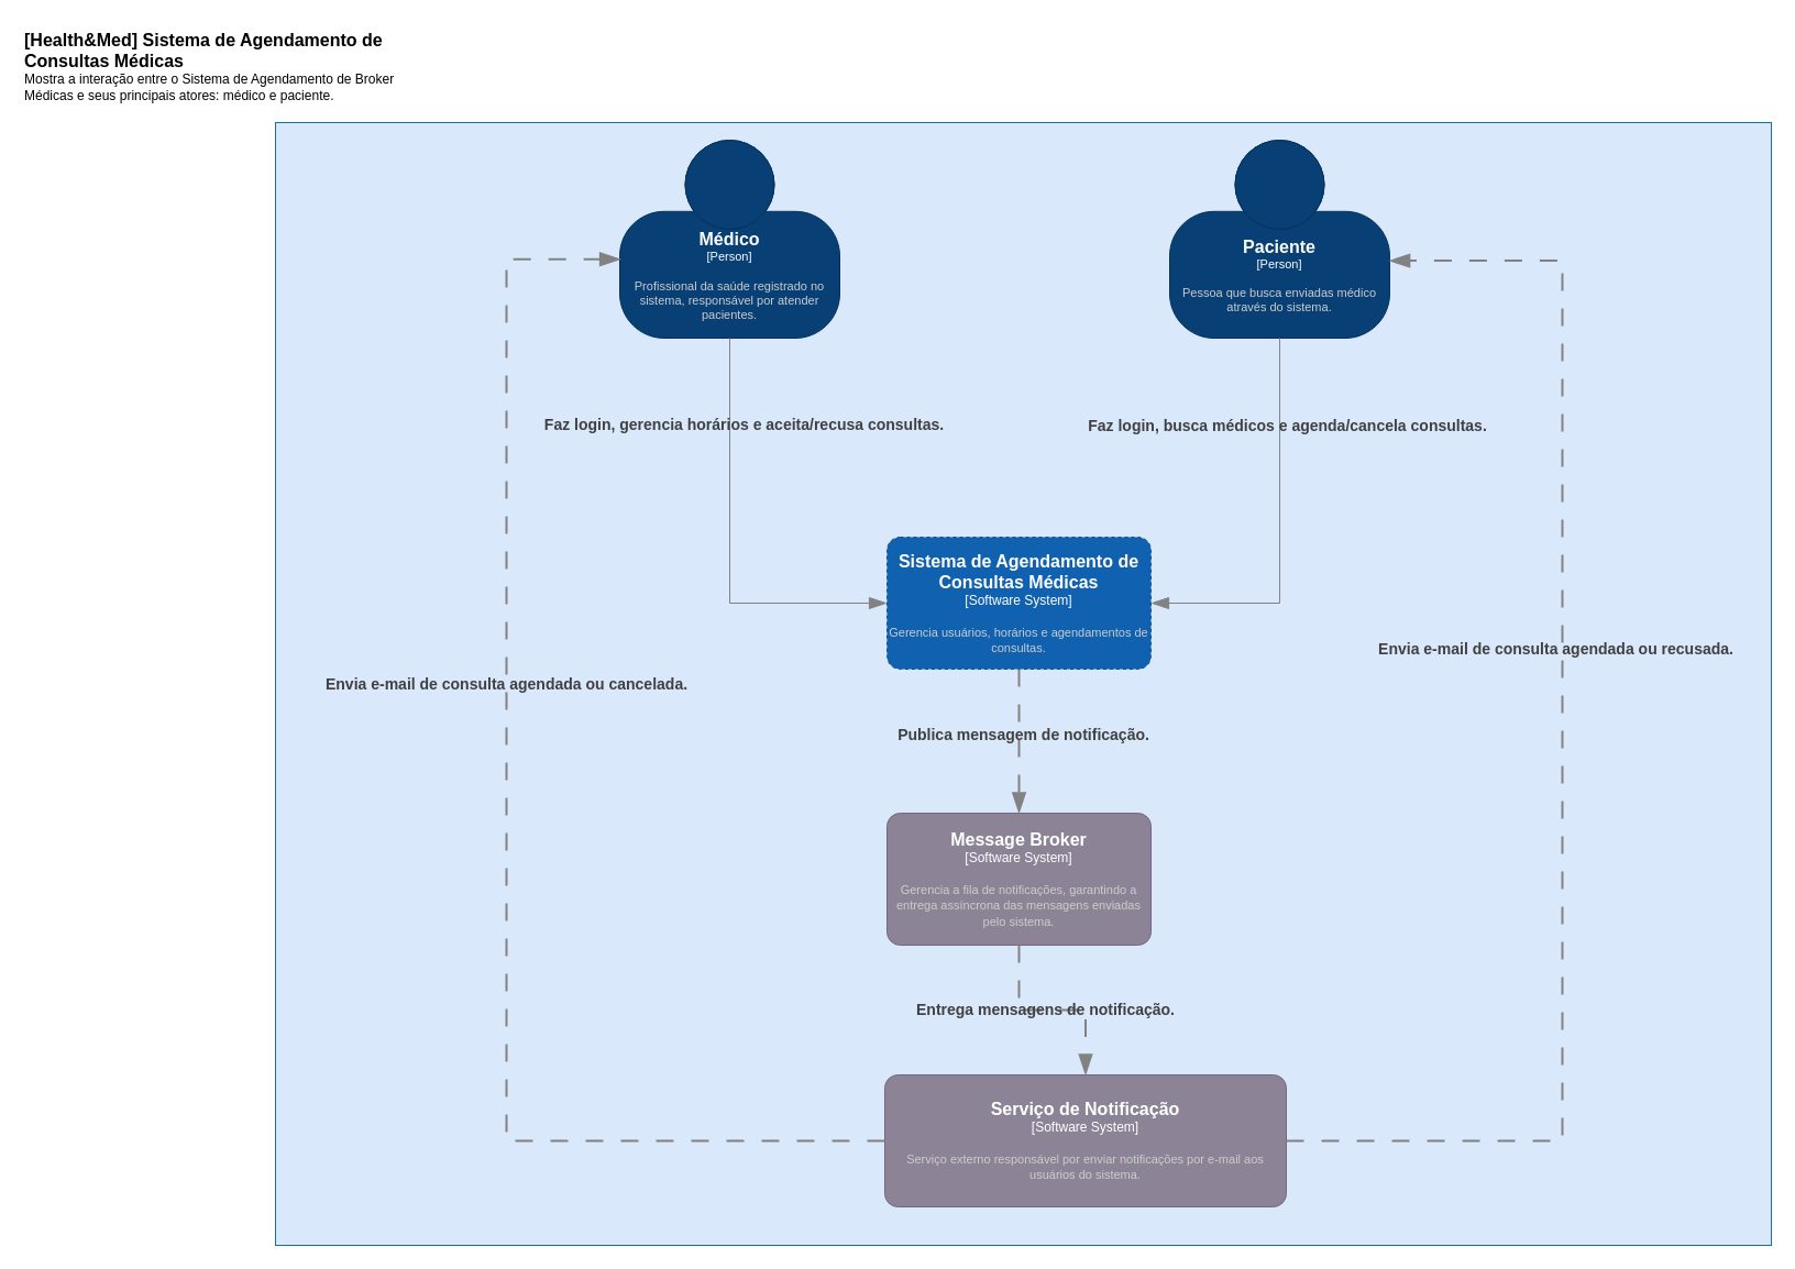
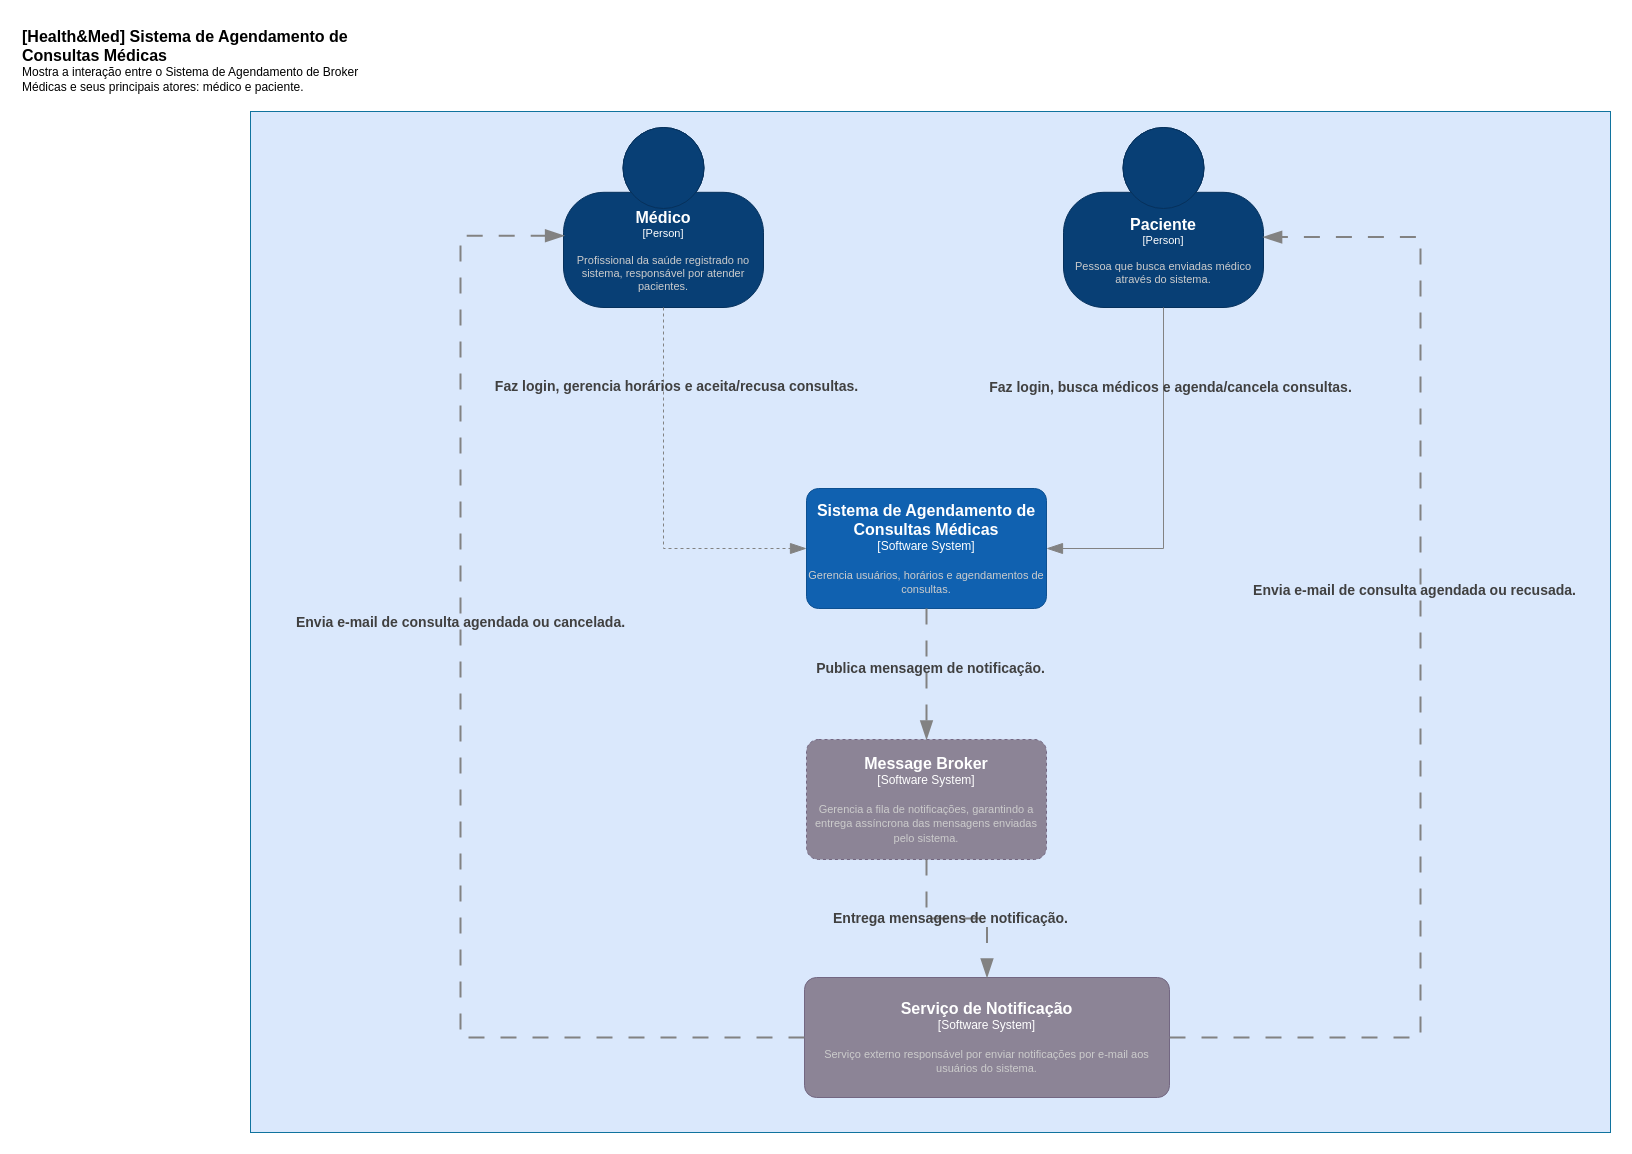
  <mxCell id="0" value="" />
  <mxCell id="1" parent="0" />
  <mxCell id="2" value="" style="shape=rect;fillColor=#dae8fc;strokeColor=#10739E;" parent="1" vertex="1"><mxGeometry x="250" y="111" width="1360" height="1021" as="geometry" /></mxCell>
  <mxCell id="3" value="&lt;font style=&quot;font-size: 16px&quot;&gt;&lt;b&gt;Médico&lt;/b&gt;&lt;/font&gt;&lt;div&gt;[Person]&lt;/div&gt;&lt;br&gt;&lt;div&gt;&lt;font style=&quot;font-size: 11px&quot;&gt;&lt;font color=&quot;#cccccc&quot;&gt;Profissional da saúde registrado no sistema, responsável por atender pacientes.&lt;/font&gt;&lt;/div&gt;" style="html=1;fontSize=11;dashed=0;whiteSpace=wrap;fillColor=#083F75;strokeColor=#06315C;fontColor=#ffffff;shape=mxgraph.c4.person2;align=center;metaEdit=1;points=[[0.5,0,0],[1,0.5,0],[1,0.75,0],[0.75,1,0],[0.5,1,0],[0.25,1,0],[0,0.75,0],[0,0.5,0]];resizable=0;" parent="1" vertex="1"><mxGeometry x="563" y="127" width="200" height="180" as="geometry" /></mxCell>
  <mxCell id="4" value="&lt;font style=&quot;font-size: 16px&quot;&gt;&lt;b&gt;Paciente&lt;/b&gt;&lt;/font&gt;&lt;div&gt;[Person]&lt;/div&gt;&lt;br&gt;&lt;div&gt;&lt;font style=&quot;font-size: 11px&quot;&gt;&lt;font color=&quot;#cccccc&quot;&gt;Pessoa que busca enviadas médico através do sistema.&lt;/font&gt;&lt;/div&gt;" style="html=1;fontSize=11;dashed=0;whiteSpace=wrap;fillColor=#083F75;strokeColor=#06315C;fontColor=#ffffff;shape=mxgraph.c4.person2;align=center;metaEdit=1;points=[[0.5,0,0],[1,0.5,0],[1,0.75,0],[0.75,1,0],[0.5,1,0],[0.25,1,0],[0,0.75,0],[0,0.5,0]];resizable=0;" parent="1" vertex="1"><mxGeometry x="1063" y="127" width="200" height="180" as="geometry" /></mxCell>
- <mxCell id="5" value="&lt;font style=&quot;font-size: 16px&quot;&gt;&lt;b&gt;Sistema de Agendamento de Consultas Médicas&lt;/b&gt;&lt;/font&gt;&lt;div&gt;[Software System]&lt;/div&gt;&lt;br&gt;&lt;div&gt;&lt;font style=&quot;font-size: 11px&quot;&gt;&lt;font color=&quot;#cccccc&quot;&gt;Gerencia usuários, horários e agendamentos de consultas.&lt;/font&gt;&lt;/div&gt;" style="rounded=1;whiteSpace=wrap;html=1;labelBackgroundColor=none;fillColor=#1061B0;fontColor=#ffffff;align=center;arcSize=10;strokeColor=#0D5091;metaEdit=1;resizable=0;points=[[0.25,0,0],[0.5,0,0],[0.75,0,0],[1,0.25,0],[1,0.5,0],[1,0.75,0],[0.75,1,0],[0.5,1,0],[0.25,1,0],[0,0.75,0],[0,0.5,0],[0,0.25,0]];dashed=1;" parent="1" vertex="1"><mxGeometry x="806" y="488" width="240" height="120" as="geometry" /></mxCell>
+ <mxCell id="5" value="&lt;font style=&quot;font-size: 16px&quot;&gt;&lt;b&gt;Sistema de Agendamento de Consultas Médicas&lt;/b&gt;&lt;/font&gt;&lt;div&gt;[Software System]&lt;/div&gt;&lt;br&gt;&lt;div&gt;&lt;font style=&quot;font-size: 11px&quot;&gt;&lt;font color=&quot;#cccccc&quot;&gt;Gerencia usuários, horários e agendamentos de consultas.&lt;/font&gt;&lt;/div&gt;" style="rounded=1;whiteSpace=wrap;html=1;labelBackgroundColor=none;fillColor=#1061B0;fontColor=#ffffff;align=center;arcSize=10;strokeColor=#0D5091;metaEdit=1;resizable=0;points=[[0.25,0,0],[0.5,0,0],[0.75,0,0],[1,0.25,0],[1,0.5,0],[1,0.75,0],[0.75,1,0],[0.5,1,0],[0.25,1,0],[0,0.75,0],[0,0.5,0],[0,0.25,0]];" parent="1" vertex="1"><mxGeometry x="806" y="488" width="240" height="120" as="geometry" /></mxCell>
  <mxCell id="6" value="&lt;font style=&quot;font-size: 16px&quot;&gt;&lt;b&gt;&lt;div style=&quot;text-align: left&quot;&gt;[Health&amp;Med] Sistema de Agendamento de Consultas Médicas&lt;/div&gt;&lt;/b&gt;&lt;/font&gt;&lt;div style=&quot;text-align: left&quot;&gt;Mostra a interação entre o Sistema de Agendamento de Broker Médicas e seus principais atores: médico e paciente.&lt;/div&gt;" style="text;html=1;strokeColor=none;fillColor=none;align=left;verticalAlign=top;whiteSpace=wrap;rounded=0;metaEdit=1;allowArrows=0;resizable=1;rotatable=0;connectable=0;recursiveResize=0;expand=0;pointerEvents=0;points=[[0.25,0,0],[0.5,0,0],[0.75,0,0],[1,0.25,0],[1,0.5,0],[1,0.75,0],[0.75,1,0],[0.5,1,0],[0.25,1,0],[0,0.75,0],[0,0.5,0],[0,0.25,0]];" parent="1" vertex="1"><mxGeometry x="20" y="20" width="350" height="40" as="geometry" /></mxCell>
- <mxCell id="7" value="&lt;div style=&quot;text-align: left; font-size: 14px;&quot;&gt;&lt;div style=&quot;text-align: center; font-size: 14px;&quot;&gt;&lt;b style=&quot;font-size: 14px;&quot;&gt;Faz login, gerencia horários e aceita/recusa consultas.&lt;/b&gt;&lt;/div&gt;&lt;/div&gt;" style="endArrow=blockThin;html=1;fontSize=14;fontColor=#404040;strokeWidth=1;endFill=1;strokeColor=#828282;elbow=vertical;metaEdit=1;endSize=14;startSize=14;jumpStyle=arc;jumpSize=16;rounded=0;edgeStyle=orthogonalEdgeStyle;labelBackgroundColor=none;verticalAlign=middle;exitX=0.5;exitY=1;exitDx=0;exitDy=0;exitPerimeter=0;entryX=0;entryY=0.5;entryDx=0;entryDy=0;entryPerimeter=0;" parent="1" source="3" target="5" edge="1"><mxGeometry x="-0.584" y="13" width="240" relative="1" as="geometry"><mxPoint x="753" y="468" as="sourcePoint" /><mxPoint x="896" y="558" as="targetPoint" /><Array as="points"><mxPoint x="663" y="548" /></Array><mxPoint y="-1" as="offset" /></mxGeometry></mxCell>
+ <mxCell id="7" value="&lt;div style=&quot;text-align: left; font-size: 14px;&quot;&gt;&lt;div style=&quot;text-align: center; font-size: 14px;&quot;&gt;&lt;b style=&quot;font-size: 14px;&quot;&gt;Faz login, gerencia horários e aceita/recusa consultas.&lt;/b&gt;&lt;/div&gt;&lt;/div&gt;" style="endArrow=blockThin;html=1;fontSize=14;fontColor=#404040;strokeWidth=1;endFill=1;strokeColor=#828282;elbow=vertical;metaEdit=1;endSize=14;startSize=14;jumpStyle=arc;jumpSize=16;rounded=0;edgeStyle=orthogonalEdgeStyle;labelBackgroundColor=none;verticalAlign=middle;exitX=0.5;exitY=1;exitDx=0;exitDy=0;exitPerimeter=0;entryX=0;entryY=0.5;entryDx=0;entryDy=0;entryPerimeter=0;dashed=1;" parent="1" source="3" target="5" edge="1"><mxGeometry x="-0.584" y="13" width="240" relative="1" as="geometry"><mxPoint x="753" y="468" as="sourcePoint" /><mxPoint x="896" y="558" as="targetPoint" /><Array as="points"><mxPoint x="663" y="548" /></Array><mxPoint y="-1" as="offset" /></mxGeometry></mxCell>
  <mxCell id="8" value="&lt;div style=&quot;text-align: left; font-size: 14px;&quot;&gt;&lt;div style=&quot;text-align: center; font-size: 14px;&quot;&gt;&lt;b style=&quot;font-size: 14px;&quot;&gt;Faz login, busca médicos e agenda/cancela consultas.&lt;/b&gt;&lt;/div&gt;&lt;/div&gt;" style="endArrow=blockThin;html=1;fontSize=14;fontColor=#404040;strokeWidth=1;endFill=1;strokeColor=#828282;elbow=vertical;metaEdit=1;endSize=14;startSize=14;jumpStyle=arc;jumpSize=16;rounded=0;edgeStyle=orthogonalEdgeStyle;labelBackgroundColor=none;exitX=0.5;exitY=1;exitDx=0;exitDy=0;exitPerimeter=0;entryX=1;entryY=0.5;entryDx=0;entryDy=0;entryPerimeter=0;" parent="1" source="4" target="5" edge="1"><mxGeometry x="-0.553" y="7" width="240" relative="1" as="geometry"><mxPoint x="1003" y="478" as="sourcePoint" /><mxPoint x="1243" y="478" as="targetPoint" /><mxPoint as="offset" /></mxGeometry></mxCell>
  <mxCell id="9" value="&lt;font style=&quot;font-size: 16px&quot;&gt;&lt;b&gt;Serviço de Notificação&lt;/b&gt;&lt;/font&gt;&lt;div&gt;[Software System]&lt;/div&gt;&lt;br&gt;&lt;div&gt;&lt;font style=&quot;font-size: 11px&quot;&gt;&lt;font color=&quot;#cccccc&quot;&gt;Serviço externo responsável por enviar notificações por e-mail aos usuários do sistema.&lt;/font&gt;&lt;/div&gt;" style="rounded=1;whiteSpace=wrap;html=1;labelBackgroundColor=none;fillColor=#8C8496;fontColor=#ffffff;align=center;arcSize=10;strokeColor=#736782;metaEdit=1;resizable=0;points=[[0.25,0,0],[0.5,0,0],[0.75,0,0],[1,0.25,0],[1,0.5,0],[1,0.75,0],[0.75,1,0],[0.5,1,0],[0.25,1,0],[0,0.75,0],[0,0.5,0],[0,0.25,0]];fontSize=12;" parent="1" vertex="1"><mxGeometry x="804" y="977" width="365" height="120" as="geometry" /></mxCell>
  <mxCell id="10" value="&lt;div style=&quot;text-align: left; font-size: 14px;&quot;&gt;&lt;div style=&quot;text-align: center; font-size: 14px;&quot;&gt;&lt;b style=&quot;font-size: 14px;&quot;&gt;Envia e-mail de consulta agendada ou recusada.&lt;/b&gt;&lt;/div&gt;&lt;/div&gt;" style="endArrow=blockThin;html=1;fontSize=14;fontColor=#404040;strokeWidth=2;endFill=1;strokeColor=#828282;elbow=vertical;metaEdit=1;endSize=14;startSize=14;jumpStyle=arc;jumpSize=16;rounded=0;edgeStyle=orthogonalEdgeStyle;labelBackgroundColor=none;entryX=0.998;entryY=0.609;entryDx=0;entryDy=0;entryPerimeter=0;dashed=1;dashPattern=8 8;exitX=1;exitY=0.5;exitDx=0;exitDy=0;exitPerimeter=0;" parent="1" source="9" target="4" edge="1"><mxGeometry x="0.155" y="6" width="240" relative="1" as="geometry"><mxPoint x="1516" y="718" as="sourcePoint" /><mxPoint x="1233" y="428" as="targetPoint" /><mxPoint as="offset" /><Array as="points"><mxPoint x="1420" y="1037" /><mxPoint x="1420" y="237" /></Array></mxGeometry></mxCell>
  <mxCell id="11" value="&lt;div style=&quot;text-align: left; font-size: 14px;&quot;&gt;&lt;div style=&quot;text-align: center; font-size: 14px;&quot;&gt;&lt;b style=&quot;font-size: 14px;&quot;&gt;Envia e-mail de consulta agendada ou cancelada.&lt;/b&gt;&lt;/div&gt;&lt;/div&gt;" style="endArrow=blockThin;html=1;fontSize=14;fontColor=#404040;strokeWidth=2;endFill=1;strokeColor=#828282;elbow=vertical;metaEdit=1;endSize=14;startSize=14;jumpStyle=arc;jumpSize=16;rounded=0;edgeStyle=orthogonalEdgeStyle;labelBackgroundColor=none;dashed=1;dashPattern=8 8;exitX=0;exitY=0.5;exitDx=0;exitDy=0;exitPerimeter=0;entryX=0.003;entryY=0.601;entryDx=0;entryDy=0;entryPerimeter=0;" parent="1" source="9" target="3" edge="1"><mxGeometry x="0.215" width="240" relative="1" as="geometry"><mxPoint x="1096" y="988" as="sourcePoint" /><mxPoint x="563" y="198" as="targetPoint" /><mxPoint as="offset" /><Array as="points"><mxPoint x="460" y="1037" /><mxPoint x="460" y="235" /></Array></mxGeometry></mxCell>
- <mxCell id="12" value="&lt;font style=&quot;font-size: 16px&quot;&gt;&lt;b&gt;Message Broker&lt;/b&gt;&lt;/font&gt;&lt;div&gt;[Software System]&lt;/div&gt;&lt;br&gt;&lt;div&gt;&lt;font style=&quot;font-size: 11px&quot;&gt;&lt;font color=&quot;#cccccc&quot;&gt;Gerencia a fila de notificações, garantindo a entrega assíncrona das mensagens enviadas pelo sistema.&lt;/font&gt;&lt;/div&gt;" style="rounded=1;whiteSpace=wrap;html=1;labelBackgroundColor=none;fillColor=#8C8496;fontColor=#ffffff;align=center;arcSize=10;strokeColor=#736782;metaEdit=1;resizable=0;points=[[0.25,0,0],[0.5,0,0],[0.75,0,0],[1,0.25,0],[1,0.5,0],[1,0.75,0],[0.75,1,0],[0.5,1,0],[0.25,1,0],[0,0.75,0],[0,0.5,0],[0,0.25,0]];fontSize=12;" parent="1" vertex="1"><mxGeometry x="806" y="739" width="240" height="120" as="geometry" /></mxCell>
+ <mxCell id="12" value="&lt;font style=&quot;font-size: 16px&quot;&gt;&lt;b&gt;Message Broker&lt;/b&gt;&lt;/font&gt;&lt;div&gt;[Software System]&lt;/div&gt;&lt;br&gt;&lt;div&gt;&lt;font style=&quot;font-size: 11px&quot;&gt;&lt;font color=&quot;#cccccc&quot;&gt;Gerencia a fila de notificações, garantindo a entrega assíncrona das mensagens enviadas pelo sistema.&lt;/font&gt;&lt;/div&gt;" style="rounded=1;whiteSpace=wrap;html=1;labelBackgroundColor=none;fillColor=#8C8496;fontColor=#ffffff;align=center;arcSize=10;strokeColor=#736782;metaEdit=1;resizable=0;points=[[0.25,0,0],[0.5,0,0],[0.75,0,0],[1,0.25,0],[1,0.5,0],[1,0.75,0],[0.75,1,0],[0.5,1,0],[0.25,1,0],[0,0.75,0],[0,0.5,0],[0,0.25,0]];fontSize=12;dashed=1;" parent="1" vertex="1"><mxGeometry x="806" y="739" width="240" height="120" as="geometry" /></mxCell>
  <mxCell id="13" value="&lt;div style=&quot;text-align: left; font-size: 14px;&quot;&gt;&lt;div style=&quot;text-align: center; font-size: 14px;&quot;&gt;&lt;b style=&quot;font-size: 14px;&quot;&gt;Publica mensagem de notificação.&lt;/b&gt;&lt;/div&gt;&lt;/div&gt;" style="endArrow=blockThin;html=1;fontSize=14;fontColor=#404040;strokeWidth=2;endFill=1;strokeColor=#828282;elbow=vertical;metaEdit=1;endSize=14;startSize=14;jumpStyle=arc;jumpSize=16;rounded=0;edgeStyle=orthogonalEdgeStyle;exitX=0.5;exitY=1;exitDx=0;exitDy=0;exitPerimeter=0;dashed=1;dashPattern=8 8;labelBackgroundColor=none;" parent="1" source="5" target="12" edge="1"><mxGeometry x="-0.099" y="4" width="240" relative="1" as="geometry"><mxPoint x="836" y="778" as="sourcePoint" /><mxPoint x="1076" y="778" as="targetPoint" /><mxPoint y="1" as="offset" /></mxGeometry></mxCell>
  <mxCell id="14" value="&lt;div style=&quot;text-align: left; font-size: 14px;&quot;&gt;&lt;div style=&quot;text-align: center; font-size: 14px;&quot;&gt;&lt;b style=&quot;font-size: 14px;&quot;&gt;Entrega mensagens de notificação.&lt;/b&gt;&lt;/div&gt;&lt;/div&gt;" style="endArrow=blockThin;html=1;fontSize=14;fontColor=#404040;strokeWidth=2;endFill=1;strokeColor=#828282;elbow=vertical;metaEdit=1;endSize=14;startSize=14;jumpStyle=arc;jumpSize=16;rounded=0;edgeStyle=orthogonalEdgeStyle;dashed=1;dashPattern=8 8;labelBackgroundColor=none;exitX=0.5;exitY=1;exitDx=0;exitDy=0;exitPerimeter=0;entryX=0.5;entryY=0;entryDx=0;entryDy=0;entryPerimeter=0;" parent="1" source="12" target="9" edge="1"><mxGeometry x="-0.065" width="240" relative="1" as="geometry"><mxPoint x="796" y="868" as="sourcePoint" /><mxPoint x="926" y="967" as="targetPoint" /><Array as="points" /><mxPoint as="offset" /></mxGeometry></mxCell>
